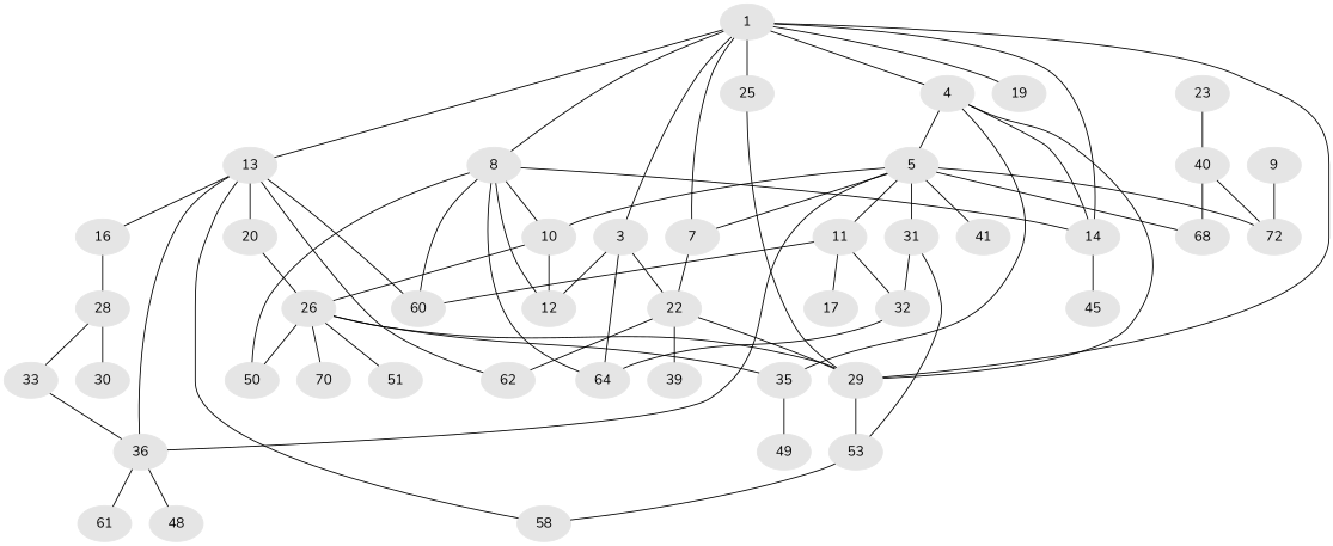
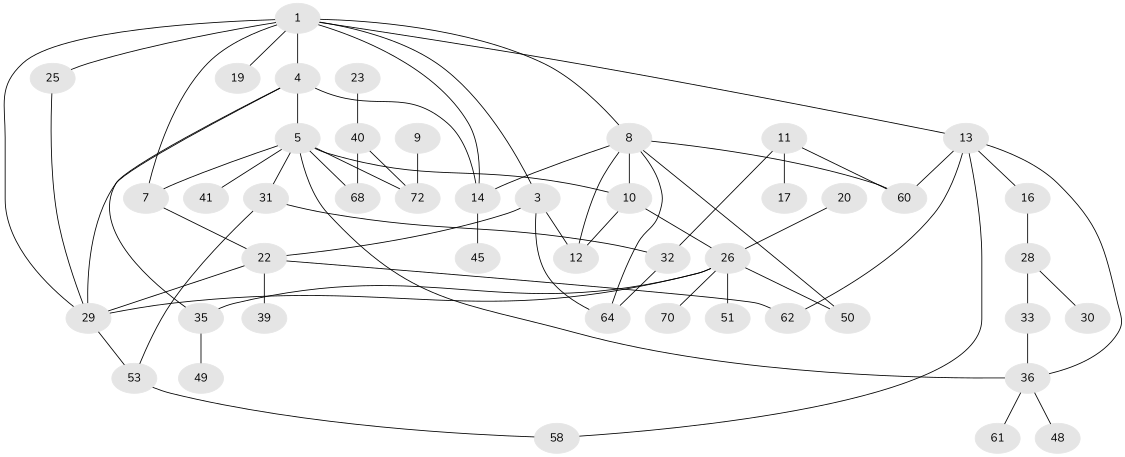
  graph {
    fontname=Nunito
    node [color=gray90 fontname=Nunito style=filled]
    edge [fontname=Nunito]
    1 [super="+2"]
    3 [super="+18"]
    4 [super="+66"]
    7
    8 [super="+34"]
    13 [super="+15"]
    14 [super="+21"]
    19 [super="+54"]
    25 [super="+47"]
    29 [super="+71"]
    12 [super="+38"]
    22 [super="+42"]
    64
    5 [super="+6"]
    35
    10 [super="+65"]
    50
    60 [super="+69"]
    36 [super="+37"]
    16 [super="+59"]
    20
    58
    62
    45
    53 [super="+56"]
    39
    11 [super="+52"]
    31
    41
    68
    72
    49
    9 [super="+55"]
    26 [super="+44"]
    17
    32 [super="+57"]
    48
    61
    51
    70
    28 [super="+67"]
    30
    33 [super="+63"]
    23 [super="+24"]
    40 [super="+43"]
    1 -- 3
    1 -- 4
    1 -- 7
    1 -- 8
    1 -- 13
    1 -- 14
    1 -- 19
    1 -- 25
    1 -- 29
    3 -- 12
    3 -- 22
    3 -- 64
    4 -- 14
    4 -- 29
    4 -- 5
    4 -- 35
    7 -- 22
    8 -- 14
    8 -- 12
    8 -- 64
    8 -- 10
    8 -- 50
    8 -- 60
    13 -- 60
    13 -- 36
    13 -- 16
-   13 -- 20
    13 -- 58
    13 -- 62
    14 -- 45
    25 -- 29
    29 -- 53
    22 -- 29
    22 -- 62
    22 -- 39
    5 -- 7
    5 -- 10
    5 -- 36
-   5 -- 11
    5 -- 31
    5 -- 41
    5 -- 68
    5 -- 72
    35 -- 49
    10 -- 12
    10 -- 26
    36 -- 48
    36 -- 61
    16 -- 28
    20 -- 26
    53 -- 58
    11 -- 60
    11 -- 17
    11 -- 32
    31 -- 53
    31 -- 32
    9 -- 72
    26 -- 29
    26 -- 35
    26 -- 50
    26 -- 51
    26 -- 70
    32 -- 64
    28 -- 30
    28 -- 33
    33 -- 36
    23 -- 40
    40 -- 68
    40 -- 72
  }
